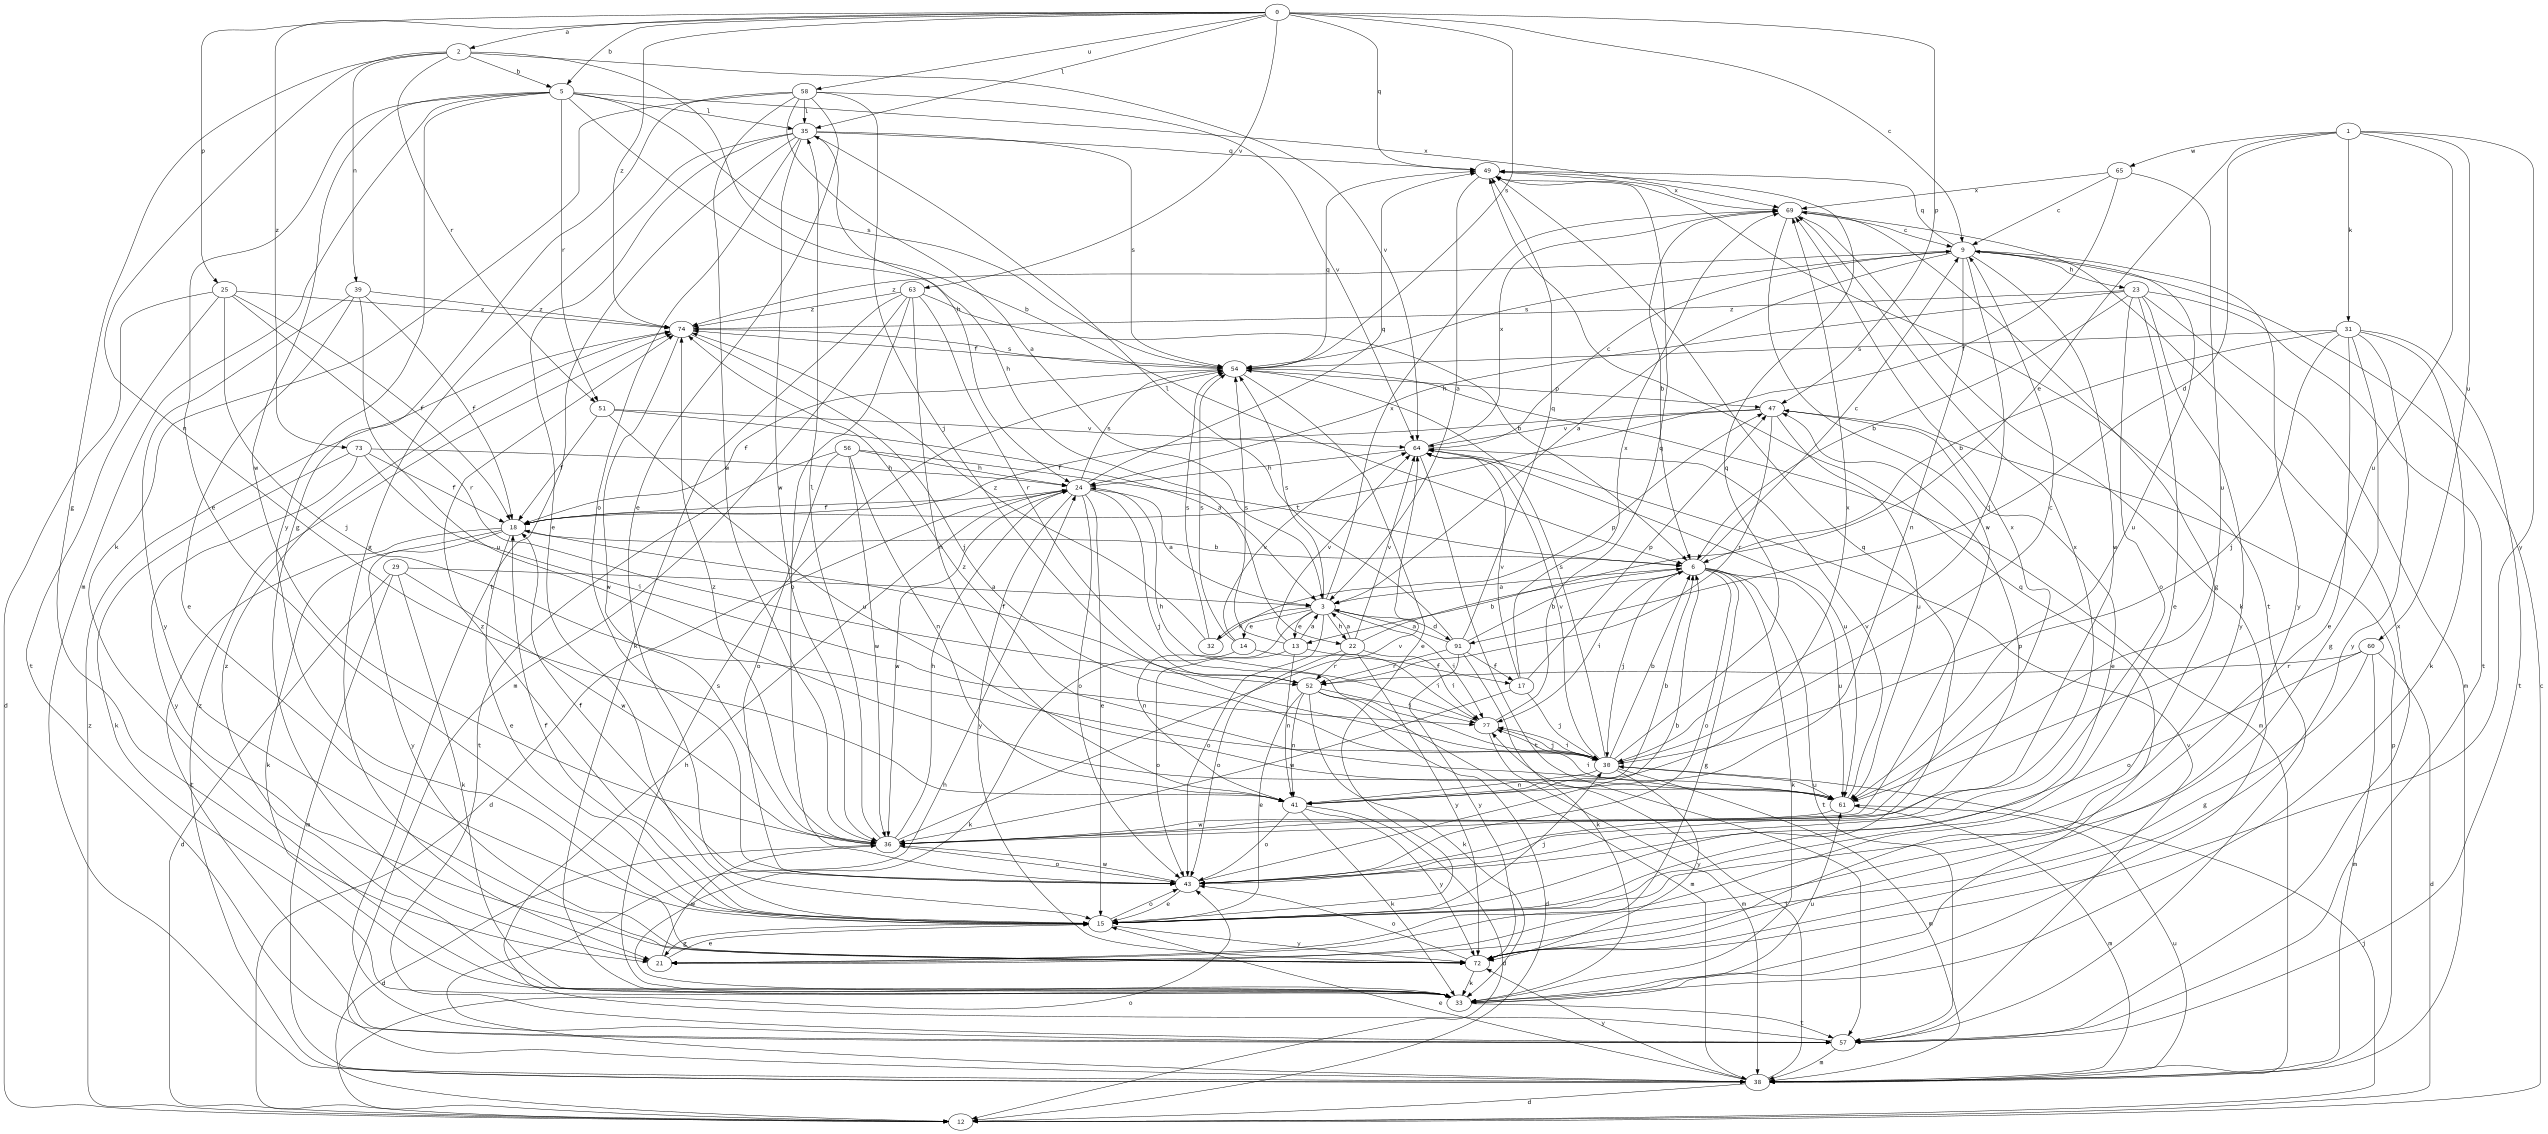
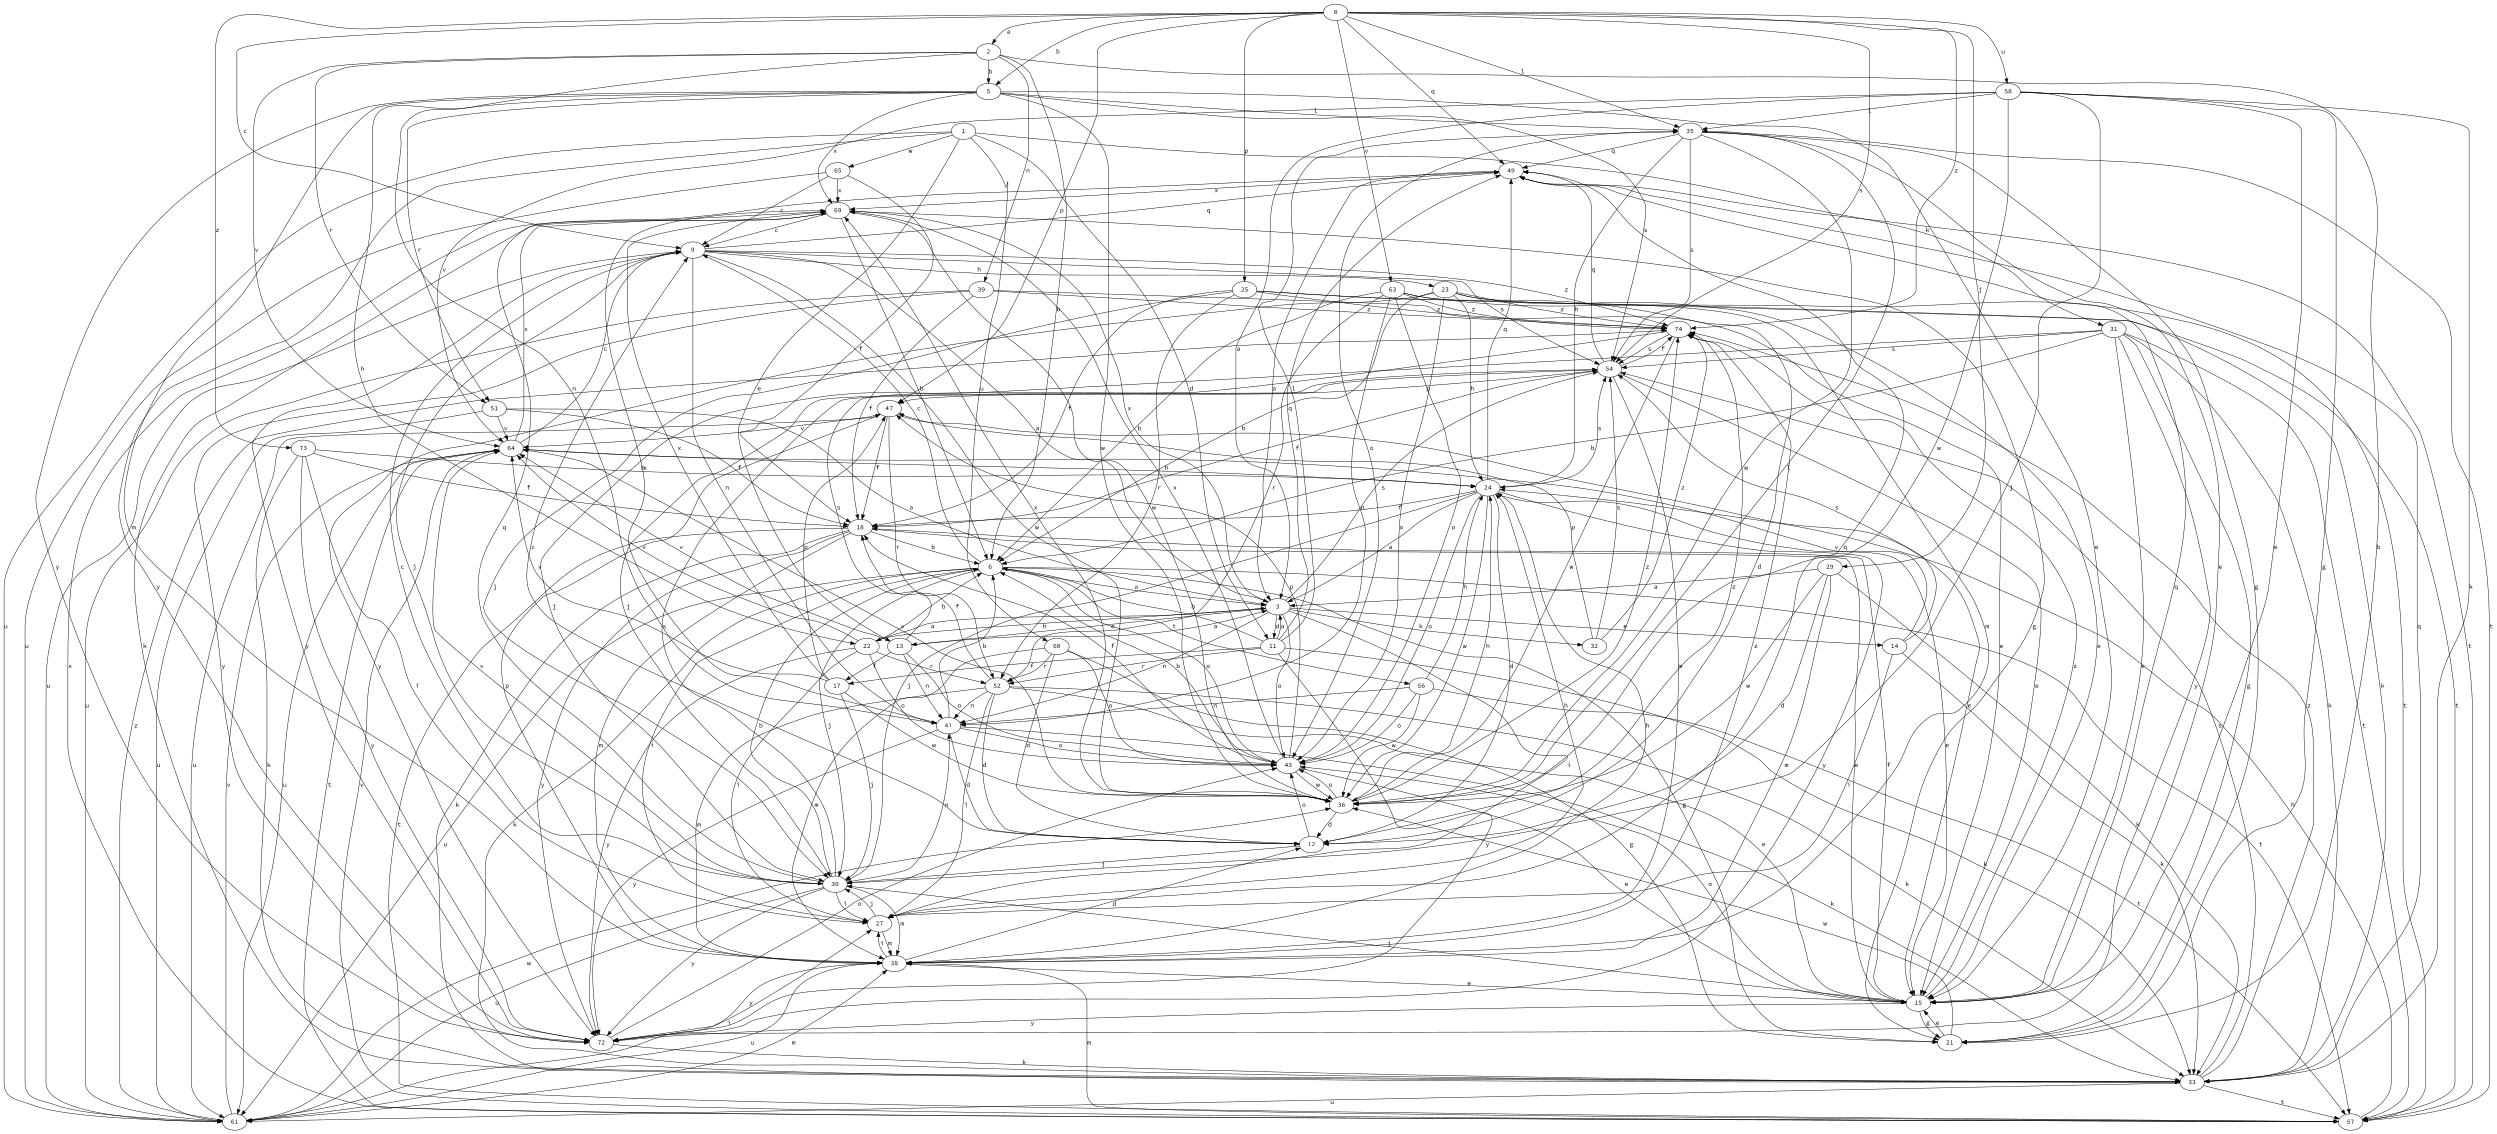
  strict digraph {
    fontname="Source Code Pro"
    node [fontname="Source Code Pro"]
    edge [fontname="Source Code Pro"]
    0
    2
    5
    9
    29
    35
    n7 [label=25]
    47
    49
    54
    58
    63
    73
    74
    6
    21
    39
    41
    51
    64
    72
    22
    69
    15
    38
    n26 [label=36]
    61
    3
    30
    23
    33
    12
    43
    57
    24
    52
    18
    27
    1
-   11 [label=91]
+   11
    13
    31
    60
    65
    17
    56
    14
    32
    0 -> 2 [label=a]
    0 -> 5 [label=b]
    0 -> 9 [label=c]
+   0 -> 29 [label=j]
    0 -> 35 [label=l]
    0 -> n7 [label=p]
    0 -> 47 [label=p]
    0 -> 49 [label=q]
    0 -> 54 [label=s]
    0 -> 58 [label=u]
    0 -> 63 [label=v]
    0 -> 73 [label=z]
    0 -> 74 [label=z]
    2 -> 5 [label=b]
    2 -> 6 [label=b]
-   2 -> 21 [label=g]
+   2 -> 21 [label=b]
    2 -> 39 [label=n]
    2 -> 41 [label=n]
    2 -> 51 [label=r]
    2 -> 64 [label=v]
    5 -> 35 [label=l]
    5 -> 54 [label=s]
    5 -> 51 [label=r]
    5 -> 72 [label=y]
    5 -> 22 [label=h]
    5 -> 69 [label=x]
    5 -> 15 [label=e]
    5 -> 38 [label=m]
    5 -> n26 [label=w]
    9 -> 49 [label=q]
    9 -> 54 [label=s]
    9 -> 74 [label=z]
    9 -> 41 [label=n]
    9 -> 72 [label=y]
    9 -> n26 [label=w]
    9 -> 61 [label=u]
    9 -> 3 [label=a]
    9 -> 30 [label=j]
    9 -> 23 [label=h]
    29 -> 38 [label=m]
    29 -> n26 [label=w]
    29 -> 3 [label=a]
    29 -> 33 [label=k]
    29 -> 12 [label=d]
    35 -> 49 [label=q]
    35 -> 54 [label=s]
    35 -> 21 [label=g]
    35 -> 15 [label=e]
    35 -> n26 [label=w]
    35 -> 43 [label=o]
    35 -> 57 [label=t]
    35 -> 24 [label=h]
    n7 -> 74 [label=z]
    n7 -> 30 [label=j]
    n7 -> 12 [label=d]
    n7 -> 57 [label=t]
    n7 -> 52 [label=r]
    n7 -> 18 [label=f]
    47 -> 64 [label=v]
    47 -> 15 [label=e]
    47 -> 61 [label=u]
    47 -> 52 [label=r]
    47 -> 18 [label=f]
    49 -> 69 [label=x]
    49 -> 3 [label=a]
    49 -> 57 [label=t]
    54 -> 47 [label=p]
    54 -> 49 [label=q]
    54 -> 74 [label=f]
    54 -> 15 [label=e]
    54 -> 38 [label=m]
    54 -> 18 [label=f]
    58 -> 35 [label=l]
    58 -> 21 [label=g]
    58 -> 64 [label=v]
    58 -> 15 [label=e]
    58 -> n26 [label=w]
    58 -> 3 [label=a]
    58 -> 30 [label=j]
    58 -> 33 [label=k]
    63 -> 74 [label=z]
    63 -> 6 [label=b]
    63 -> 41 [label=n]
    63 -> 38 [label=m]
    63 -> 33 [label=k]
    63 -> 43 [label=o]
    63 -> 52 [label=r]
    73 -> 72 [label=y]
    73 -> 33 [label=k]
    73 -> 24 [label=h]
    73 -> 18 [label=f]
    73 -> 27 [label=i]
    74 -> 54 [label=s]
    74 -> n26 [label=w]
    74 -> 30 [label=j]
    6 -> 9 [label=c]
    6 -> 21 [label=g]
    6 -> 61 [label=u]
    6 -> 3 [label=a]
    6 -> 30 [label=j]
    6 -> 33 [label=k]
    6 -> 43 [label=o]
    6 -> 57 [label=t]
    6 -> 27 [label=i]
-   56 -> 6 [label=t]
+   6 -> 56 [label=t]
    21 -> 15 [label=e]
    21 -> n26 [label=w]
    39 -> 74 [label=z]
    39 -> 72 [label=y]
    39 -> 15 [label=e]
    39 -> 61 [label=u]
    39 -> 18 [label=f]
    41 -> 6 [label=b]
    41 -> 72 [label=y]
    41 -> 69 [label=x]
    41 -> 33 [label=k]
    41 -> 12 [label=d]
    41 -> 43 [label=o]
    51 -> 64 [label=v]
    51 -> 61 [label=u]
    51 -> 3 [label=a]
    51 -> 18 [label=f]
    64 -> 9 [label=c]
    64 -> 69 [label=x]
    64 -> 61 [label=u]
    64 -> 57 [label=t]
    64 -> 24 [label=h]
    72 -> 33 [label=k]
    72 -> 43 [label=o]
    22 -> 6 [label=b]
    22 -> 64 [label=v]
    22 -> 72 [label=y]
    22 -> 3 [label=a]
    22 -> 43 [label=o]
    22 -> 52 [label=r]
    22 -> 27 [label=i]
    69 -> 9 [label=c]
    69 -> 6 [label=b]
    69 -> 21 [label=g]
    69 -> n26 [label=w]
    69 -> 33 [label=k]
    15 -> 49 [label=q]
    15 -> 74 [label=z]
    15 -> 21 [label=g]
    15 -> 72 [label=y]
    15 -> 30 [label=j]
    15 -> 43 [label=o]
    15 -> 18 [label=f]
    38 -> 47 [label=p]
    38 -> 74 [label=z]
    38 -> 72 [label=y]
    38 -> 15 [label=e]
    38 -> 61 [label=u]
    38 -> 12 [label=d]
    38 -> 24 [label=h]
    38 -> 27 [label=i]
    n26 -> 35 [label=l]
    n26 -> 74 [label=z]
    n26 -> 64 [label=v]
    n26 -> 69 [label=x]
    n26 -> 12 [label=d]
    n26 -> 43 [label=o]
    n26 -> 24 [label=h]
    61 -> 74 [label=z]
    61 -> 64 [label=v]
    61 -> 38 [label=m]
    61 -> n26 [label=w]
    61 -> 27 [label=i]
    3 -> 54 [label=s]
    3 -> 41 [label=n]
    3 -> 22 [label=h]
    3 -> 69 [label=x]
    3 -> 43 [label=o]
    3 -> 27 [label=i]
    3 -> 11 [label=d]
    3 -> 13 [label=e]
    3 -> 14 [label=e]
    3 -> 32 [label=k]
    30 -> 9 [label=c]
    30 -> 49 [label=q]
    30 -> 54 [label=s]
    30 -> 6 [label=b]
    30 -> 41 [label=n]
    30 -> 64 [label=v]
    30 -> 72 [label=y]
    30 -> 38 [label=m]
    30 -> 61 [label=u]
    30 -> 27 [label=i]
    23 -> 74 [label=z]
    23 -> 6 [label=b]
    23 -> 72 [label=y]
    23 -> 15 [label=e]
-   23 -> 38 [label=m]
+   18 -> 38 [label=m]
    23 -> 43 [label=o]
    23 -> 57 [label=t]
    23 -> 24 [label=h]
    33 -> 49 [label=q]
    33 -> 54 [label=s]
    33 -> 74 [label=z]
    33 -> 61 [label=u]
    33 -> 57 [label=t]
    12 -> 9 [label=c]
    12 -> 74 [label=z]
    12 -> 30 [label=j]
    12 -> 43 [label=o]
    43 -> 47 [label=p]
    43 -> 6 [label=b]
    43 -> 69 [label=x]
    43 -> 15 [label=e]
    43 -> n26 [label=w]
    43 -> 18 [label=f]
    57 -> 64 [label=v]
    57 -> 69 [label=x]
    57 -> 38 [label=m]
    57 -> 24 [label=h]
    24 -> 49 [label=q]
    24 -> 54 [label=s]
    24 -> 72 [label=y]
    24 -> 15 [label=e]
    24 -> n26 [label=w]
    24 -> 3 [label=a]
    24 -> 30 [label=j]
    24 -> 12 [label=d]
    24 -> 43 [label=o]
    24 -> 18 [label=f]
    52 -> 41 [label=n]
    52 -> 15 [label=e]
    52 -> 38 [label=m]
    52 -> 33 [label=k]
    52 -> 12 [label=d]
    52 -> 18 [label=f]
    52 -> 27 [label=i]
    18 -> 6 [label=b]
    18 -> 72 [label=y]
    18 -> 15 [label=e]
    18 -> 33 [label=k]
    18 -> 57 [label=t]
    27 -> 49 [label=q]
    27 -> 38 [label=m]
    27 -> 30 [label=j]
    27 -> 24 [label=h]
    1 -> 72 [label=y]
    1 -> 61 [label=u]
    1 -> 11 [label=d]
    1 -> 13 [label=e]
    1 -> 31 [label=k]
    1 -> 60 [label=u]
    1 -> 65 [label=w]
    11 -> 35 [label=l]
    11 -> 49 [label=q]
    11 -> 6 [label=b]
    11 -> 72 [label=y]
    11 -> 3 [label=a]
    11 -> 33 [label=k]
    11 -> 52 [label=r]
    11 -> 17 [label=f]
    13 -> 54 [label=s]
    13 -> 41 [label=n]
    13 -> 64 [label=v]
    13 -> 3 [label=a]
    13 -> 43 [label=o]
    13 -> 17 [label=f]
    31 -> 54 [label=s]
    31 -> 6 [label=b]
    31 -> 21 [label=g]
    31 -> 72 [label=y]
    31 -> 15 [label=e]
    31 -> 30 [label=j]
    31 -> 33 [label=k]
    31 -> 57 [label=t]
    60 -> 21 [label=g]
    60 -> 38 [label=m]
    60 -> 12 [label=d]
    60 -> 43 [label=o]
    60 -> 52 [label=r]
    65 -> 9 [label=c]
    65 -> 69 [label=x]
    65 -> 61 [label=u]
    65 -> 18 [label=f]
    17 -> 47 [label=p]
    17 -> 64 [label=v]
    17 -> 69 [label=x]
    17 -> n26 [label=w]
    17 -> 30 [label=j]
    56 -> 41 [label=n]
    56 -> n26 [label=w]
    56 -> 43 [label=o]
    56 -> 57 [label=t]
    56 -> 24 [label=h]
    14 -> 54 [label=s]
    14 -> 64 [label=v]
    14 -> 33 [label=k]
    14 -> 27 [label=i]
    32 -> 47 [label=p]
    32 -> 54 [label=s]
    32 -> 74 [label=z]
  }
